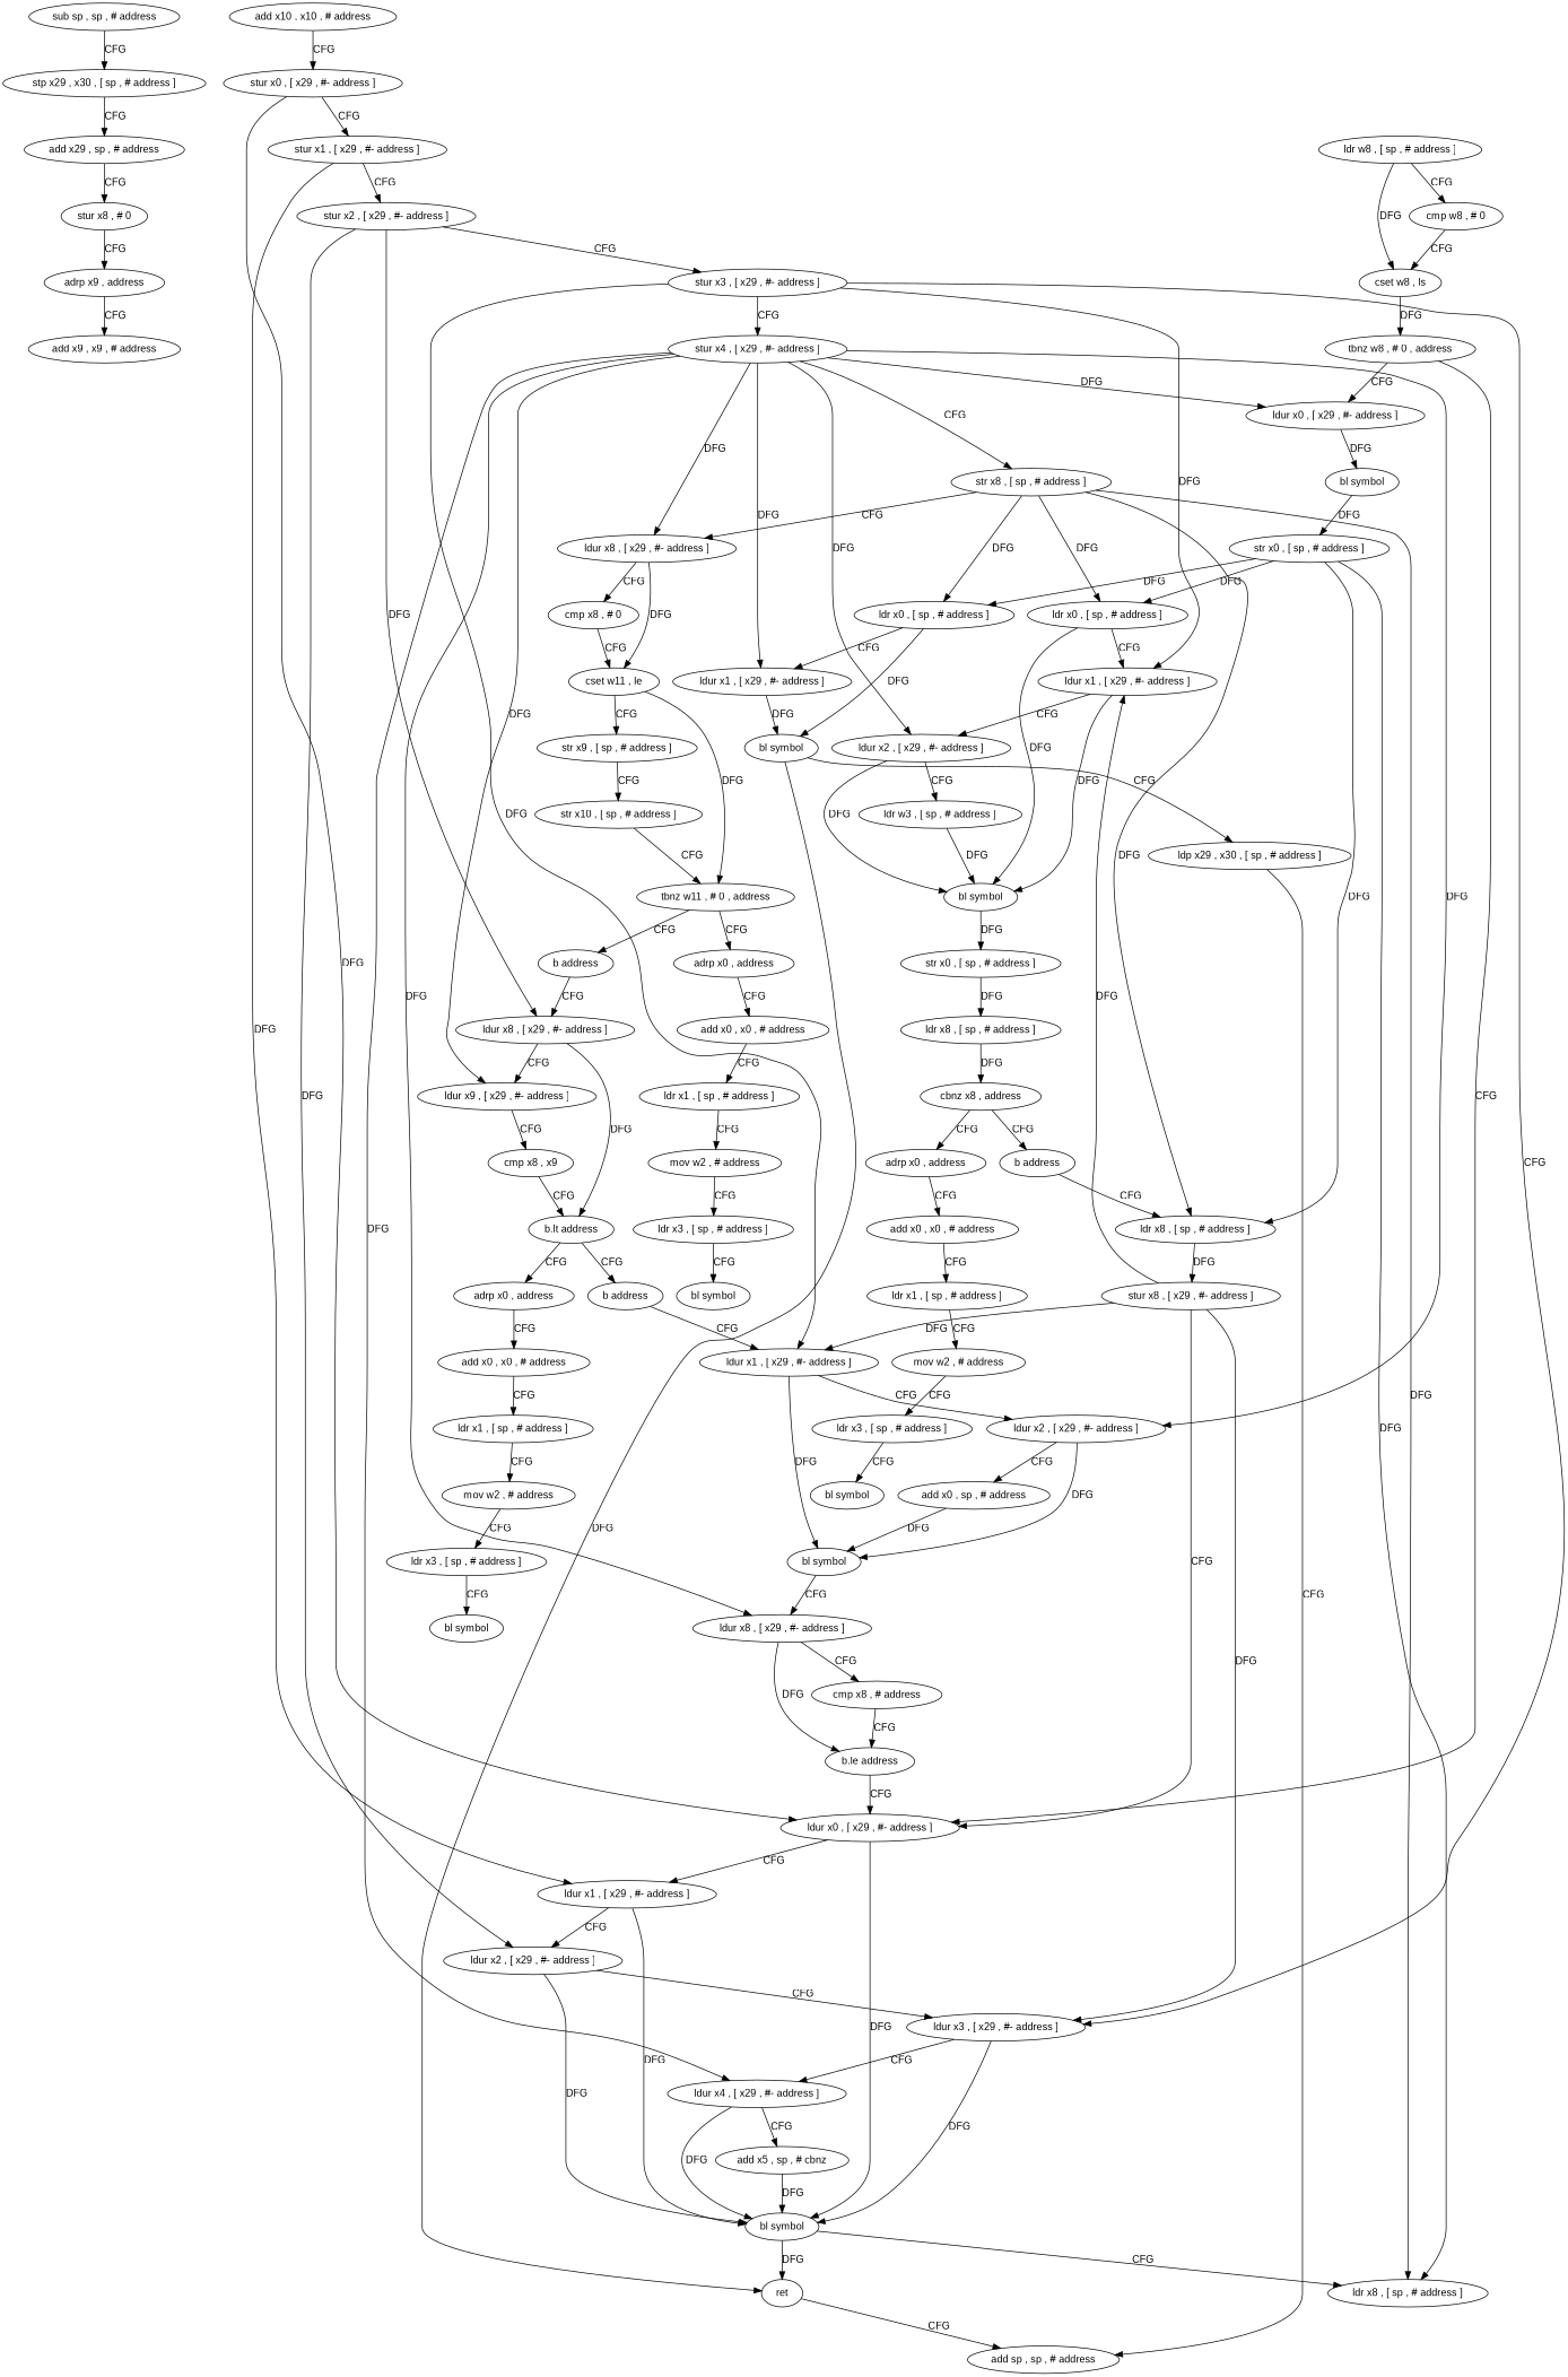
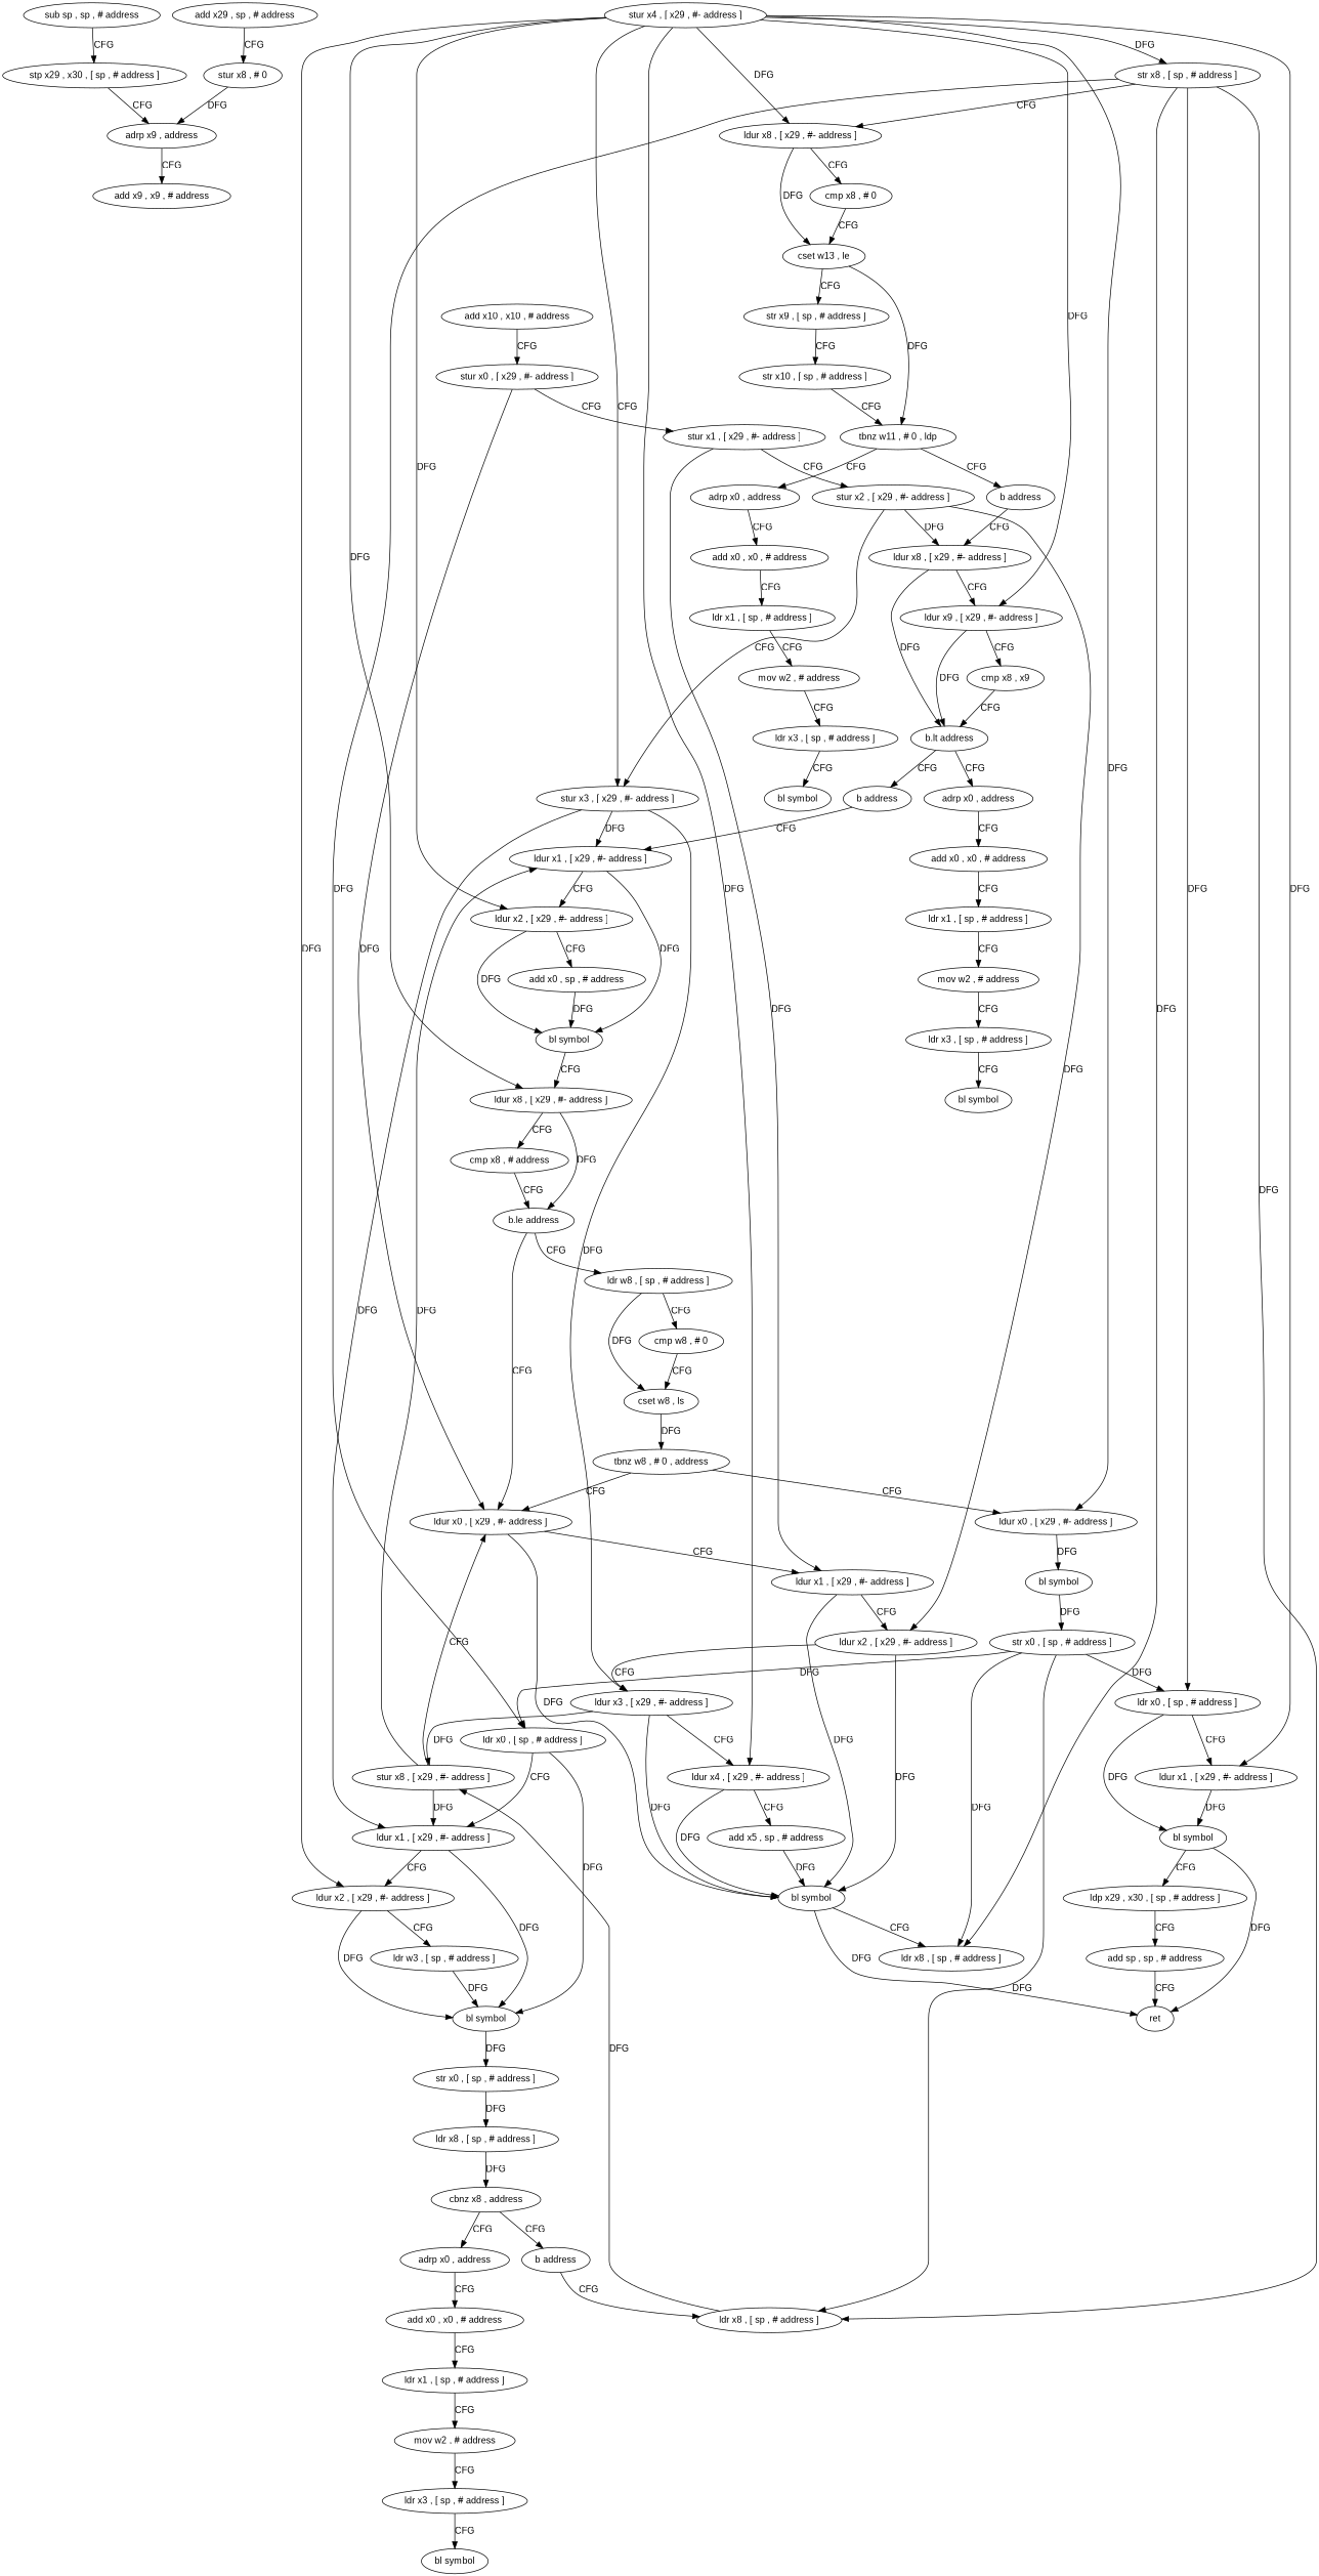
  digraph {
    fontname="Liberation Sans"
    node [fontname="Liberation Sans"]
    edge [fontname="Liberation Sans"]
    n1 [label="sub sp , sp , # address"]
    n2 [label="stp x29 , x30 , [ sp , # address ]"]
    n3 [label="add x29 , sp , # address"]
    n4 [label="stur x8 , # 0"]
    n5 [label="adrp x9 , address"]
    n6 [label="add x9 , x9 , # address"]
    n7 [label="add x10 , x10 , # address"]
    n8 [label="stur x0 , [ x29 , #- address ]"]
    n9 [label="stur x1 , [ x29 , #- address ]"]
    n10 [label="ldur x0 , [ x29 , #- address ]"]
    n11 [label="stur x2 , [ x29 , #- address ]"]
    n12 [label="ldur x1 , [ x29 , #- address ]"]
    n13 [label="bl symbol"]
    n14 [label="stur x3 , [ x29 , #- address ]"]
    n15 [label="ldur x8 , [ x29 , #- address ]"]
    n16 [label="ldur x2 , [ x29 , #- address ]"]
    n17 [label="stur x4 , [ x29 , #- address ]"]
    n18 [label="ldur x1 , [ x29 , #- address ]"]
    n19 [label="ldur x3 , [ x29 , #- address ]"]
    n20 [label="ldur x1 , [ x29 , #- address ]"]
    n21 [label="ldur x9 , [ x29 , #- address ]"]
    n22 [label="b.lt address"]
    n23 [label="str x8 , [ sp , # address ]"]
    n24 [label="ldur x8 , [ x29 , #- address ]"]
    n25 [label="ldur x2 , [ x29 , #- address ]"]
    n26 [label="ldur x8 , [ x29 , #- address ]"]
    n27 [label="ldur x4 , [ x29 , #- address ]"]
    n28 [label="ldur x0 , [ x29 , #- address ]"]
    n29 [label="ldur x1 , [ x29 , #- address ]"]
    n30 [label="ldur x2 , [ x29 , #- address ]"]
    n31 [label="bl symbol"]
    n32 [label="bl symbol"]
    n33 [label="ldr x8 , [ sp , # address ]"]
    n34 [label="ldr x0 , [ sp , # address ]"]
    n35 [label="ldr x0 , [ sp , # address ]"]
    n36 [label="ldr x8 , [ sp , # address ]"]
    n37 [label="cmp x8 , # 0"]
-   n38 [label="cset w11 , le"]
+   n38 [label="cset w13 , le"]
    n39 [label="cmp x8 , x9"]
    n40 [label="add x0 , sp , # address"]
    n41 [label="cmp x8 , # address"]
    n42 [label="b.le address"]
-   n43 [label="add x5 , sp , # cbnz"]
+   n43 [label="add x5 , sp , # address"]
    n44 [label="bl symbol"]
    n45 [label="bl symbol"]
    n46 [label="ldr w3 , [ sp , # address ]"]
    n47 [label="stur x8 , [ x29 , #- address ]"]
    n48 [label="str x9 , [ sp , # address ]"]
-   n49 [label="tbnz w11 , # 0 , address"]
+   n49 [label="tbnz w11 , # 0 , ldp"]
    n50 [label="str x10 , [ sp , # address ]"]
    n51 [label="adrp x0 , address"]
    n52 [label="b address"]
    n53 [label="add x0 , x0 , # address"]
    n54 [label="ldr x1 , [ sp , # address ]"]
    n55 [label="mov w2 , # address"]
    n56 [label="ldr x3 , [ sp , # address ]"]
    n57 [label="bl symbol"]
    n58 [label="adrp x0 , address"]
    n59 [label="b address"]
    n60 [label="add x0 , x0 , # address"]
    n61 [label="ldr x1 , [ sp , # address ]"]
    n62 [label="mov w2 , # address"]
    n63 [label="ldr x3 , [ sp , # address ]"]
    n64 [label="bl symbol"]
    n65 [label="ldr w8 , [ sp , # address ]"]
    n66 [label="cmp w8 , # 0"]
    n67 [label="cset w8 , ls"]
    n68 [label=ret]
    n69 [label="tbnz w8 , # 0 , address"]
    n70 [label="ldp x29 , x30 , [ sp , # address ]"]
    n71 [label="add sp , sp , # address"]
    n72 [label="str x0 , [ sp , # address ]"]
    n73 [label="str x0 , [ sp , # address ]"]
    n74 [label="ldr x8 , [ sp , # address ]"]
    n75 [label="cbnz x8 , address"]
    n76 [label="adrp x0 , address"]
    n77 [label="b address"]
    n78 [label="add x0 , x0 , # address"]
    n79 [label="ldr x1 , [ sp , # address ]"]
    n80 [label="mov w2 , # address"]
    n81 [label="ldr x3 , [ sp , # address ]"]
    n82 [label="bl symbol"]
    n1 -> n2 [label=CFG]
-   n2 -> n3 [label=CFG]
+   n2 -> n5 [label=CFG]
    n3 -> n4 [label=CFG]
-   n4 -> n5 [label=CFG]
+   n4 -> n5 [label=DFG]
    n5 -> n6 [label=CFG]
    n7 -> n8 [label=CFG]
    n8 -> n9 [label=CFG]
    n8 -> n10 [label=DFG]
    n9 -> n11 [label=CFG]
    n9 -> n12 [label=DFG]
    n10 -> n12 [label=CFG]
    n10 -> n13 [label=DFG]
    n11 -> n14 [label=CFG]
    n11 -> n15 [label=DFG]
    n11 -> n16 [label=DFG]
    n12 -> n13 [label=DFG]
    n12 -> n16 [label=CFG]
    n13 -> n33 [label=CFG]
    n13 -> n68 [label=DFG]
-   n14 -> n17 [label=CFG]
+   n17 -> n14 [label=CFG]
    n14 -> n18 [label=DFG]
-   n14 -> n19 [label=CFG]
+   n14 -> n19 [label=DFG]
    n14 -> n20 [label=DFG]
    n15 -> n21 [label=CFG]
    n15 -> n22 [label=DFG]
    n16 -> n13 [label=DFG]
    n16 -> n19 [label=CFG]
    n17 -> n21 [label=DFG]
-   n17 -> n23 [label=CFG]
+   n17 -> n23 [label=DFG]
    n17 -> n24 [label=DFG]
    n17 -> n25 [label=DFG]
    n17 -> n26 [label=DFG]
    n17 -> n27 [label=DFG]
    n17 -> n28 [label=DFG]
    n17 -> n29 [label=DFG]
    n17 -> n30 [label=DFG]
    n18 -> n25 [label=CFG]
    n18 -> n31 [label=DFG]
    n19 -> n13 [label=DFG]
    n19 -> n27 [label=CFG]
    n20 -> n30 [label=CFG]
    n20 -> n32 [label=DFG]
+   n21 -> n22 [label=DFG]
    n21 -> n39 [label=CFG]
    n22 -> n58 [label=CFG]
    n22 -> n59 [label=CFG]
    n23 -> n24 [label=CFG]
    n23 -> n33 [label=DFG]
    n23 -> n34 [label=DFG]
    n23 -> n35 [label=DFG]
    n23 -> n36 [label=DFG]
    n24 -> n37 [label=CFG]
    n24 -> n38 [label=DFG]
    n25 -> n31 [label=DFG]
    n25 -> n40 [label=CFG]
    n26 -> n41 [label=CFG]
    n26 -> n42 [label=DFG]
    n27 -> n13 [label=DFG]
    n27 -> n43 [label=CFG]
    n28 -> n44 [label=DFG]
    n29 -> n45 [label=DFG]
    n30 -> n32 [label=DFG]
    n30 -> n46 [label=CFG]
    n31 -> n26 [label=CFG]
    n32 -> n73 [label=DFG]
    n34 -> n29 [label=CFG]
    n34 -> n45 [label=DFG]
    n35 -> n20 [label=CFG]
    n35 -> n32 [label=DFG]
    n36 -> n47 [label=DFG]
    n37 -> n38 [label=CFG]
    n38 -> n48 [label=CFG]
    n38 -> n49 [label=DFG]
    n39 -> n22 [label=CFG]
    n40 -> n31 [label=DFG]
    n41 -> n42 [label=CFG]
    n42 -> n10 [label=CFG]
+   n42 -> n65 [label=CFG]
    n43 -> n13 [label=DFG]
    n44 -> n72 [label=DFG]
    n45 -> n68 [label=DFG]
    n45 -> n70 [label=CFG]
    n46 -> n32 [label=DFG]
    n47 -> n10 [label=CFG]
    n47 -> n18 [label=DFG]
-   n47 -> n19 [label=DFG]
+   n19 -> n47 [label=DFG]
    n47 -> n20 [label=DFG]
    n48 -> n50 [label=CFG]
    n49 -> n51 [label=CFG]
    n49 -> n52 [label=CFG]
    n50 -> n49 [label=CFG]
    n51 -> n53 [label=CFG]
    n52 -> n15 [label=CFG]
    n53 -> n54 [label=CFG]
    n54 -> n55 [label=CFG]
    n55 -> n56 [label=CFG]
    n56 -> n57 [label=CFG]
    n58 -> n60 [label=CFG]
    n59 -> n18 [label=CFG]
    n60 -> n61 [label=CFG]
    n61 -> n62 [label=CFG]
    n62 -> n63 [label=CFG]
    n63 -> n64 [label=CFG]
    n65 -> n66 [label=CFG]
    n65 -> n67 [label=DFG]
    n66 -> n67 [label=CFG]
    n67 -> n69 [label=DFG]
    n69 -> n10 [label=CFG]
    n69 -> n28 [label=CFG]
    n70 -> n71 [label=CFG]
-   n68 -> n71 [label=CFG]
+   n71 -> n68 [label=CFG]
    n72 -> n33 [label=DFG]
    n72 -> n34 [label=DFG]
    n72 -> n35 [label=DFG]
    n72 -> n36 [label=DFG]
    n73 -> n74 [label=DFG]
    n74 -> n75 [label=DFG]
    n75 -> n76 [label=CFG]
    n75 -> n77 [label=CFG]
    n76 -> n78 [label=CFG]
    n77 -> n36 [label=CFG]
    n78 -> n79 [label=CFG]
    n79 -> n80 [label=CFG]
    n80 -> n81 [label=CFG]
    n81 -> n82 [label=CFG]
  }
